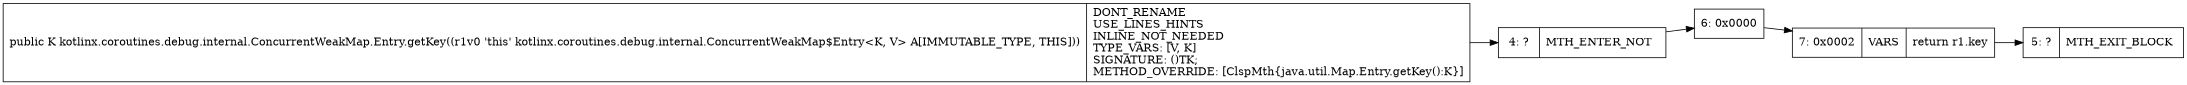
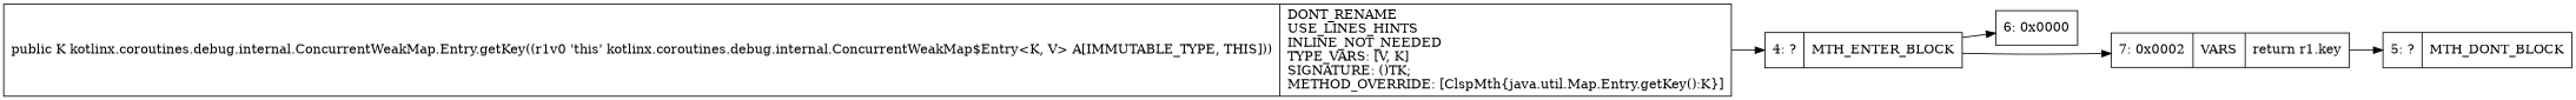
  digraph {
    rankdir=LR
    node [shape=record]
-   n1 [label="{4\:\ ?|MTH_ENTER_NOT\l}"]
+   n1 [label="{4\:\ ?|MTH_ENTER_BLOCK\l}"]
    n2 [label="{6\:\ 0x0000}"]
    n3 [label="{7\:\ 0x0002|VARS\l|return r1.key\l}"]
-   n4 [label="{5\:\ ?|MTH_EXIT_BLOCK\l}"]
+   n4 [label="{5\:\ ?|MTH_DONT_BLOCK\l}"]
    n5 [label="{public K kotlinx.coroutines.debug.internal.ConcurrentWeakMap.Entry.getKey((r1v0 'this' kotlinx.coroutines.debug.internal.ConcurrentWeakMap$Entry\<K, V\> A[IMMUTABLE_TYPE, THIS]))  | DONT_RENAME\lUSE_LINES_HINTS\lINLINE_NOT_NEEDED\lTYPE_VARS: [V, K]\lSIGNATURE: ()TK;\lMETHOD_OVERRIDE: [ClspMth\{java.util.Map.Entry.getKey():K\}]\l}"]
    n1 -> n2
-   n2 -> n3
+   n1 -> n3
    n3 -> n4
    n5 -> n1
  }
